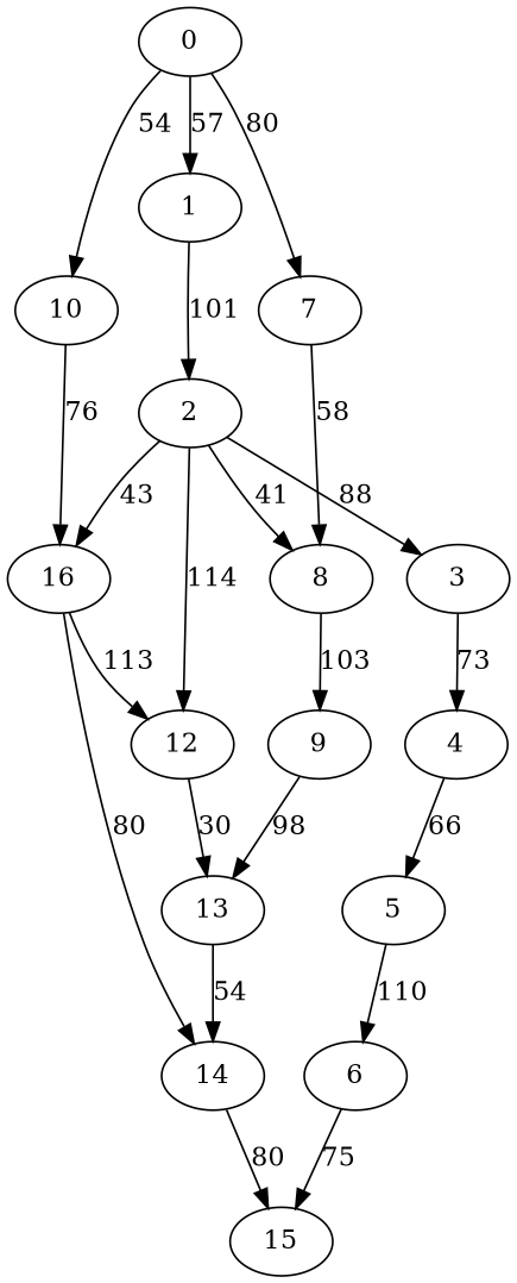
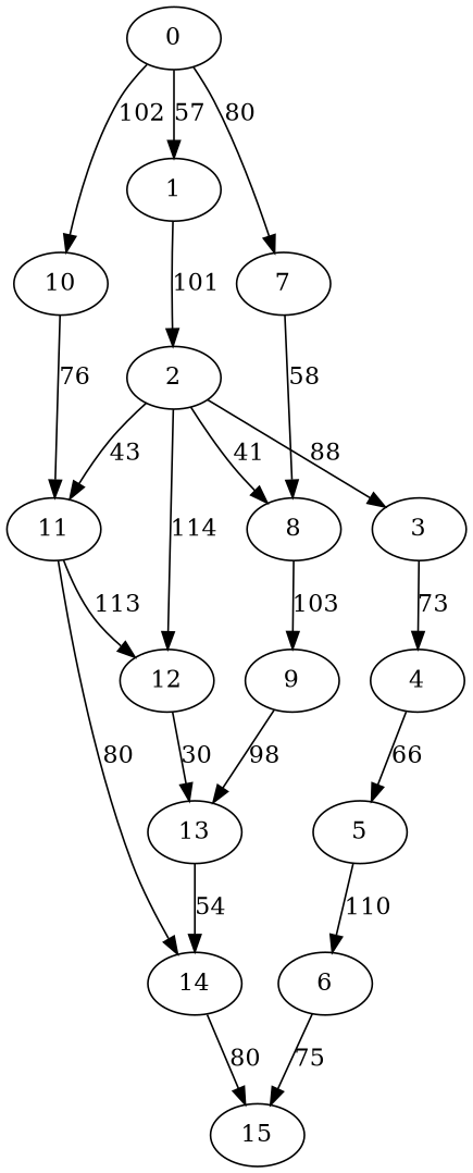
  digraph {
    0
    1
    7
    10
    2
    8
-   11 [label=16]
+   11
    3
    12
    9
    14
    4
    13
    5
    6
    15
    0 -> 1 [label=57]
    0 -> 7 [label=80]
-   0 -> 10 [label=54]
+   0 -> 10 [label=102]
    1 -> 2 [label=101]
    7 -> 8 [label=58]
    10 -> 11 [label=76]
    2 -> 8 [label=41]
    2 -> 11 [label=43]
    2 -> 3 [label=88]
    2 -> 12 [label=114]
    8 -> 9 [label=103]
    11 -> 12 [label=113]
    11 -> 14 [label=80]
    3 -> 4 [label=73]
    12 -> 13 [label=30]
    9 -> 13 [label=98]
    14 -> 15 [label=80]
    4 -> 5 [label=66]
    13 -> 14 [label=54]
    5 -> 6 [label=110]
    6 -> 15 [label=75]
  }
